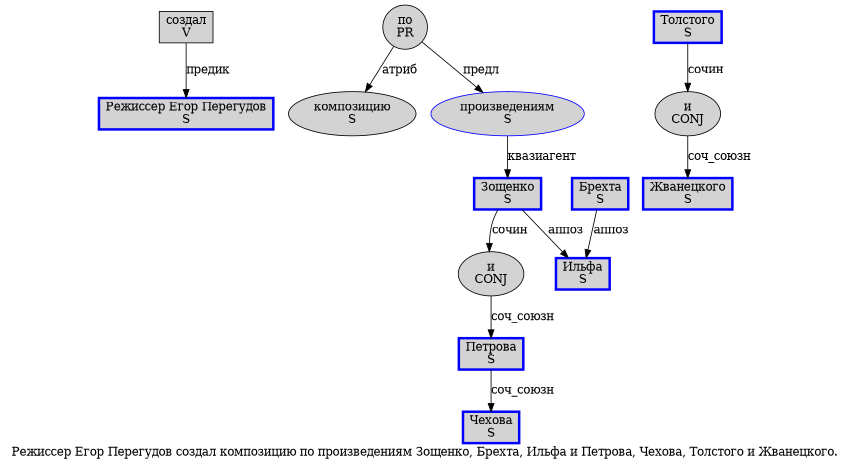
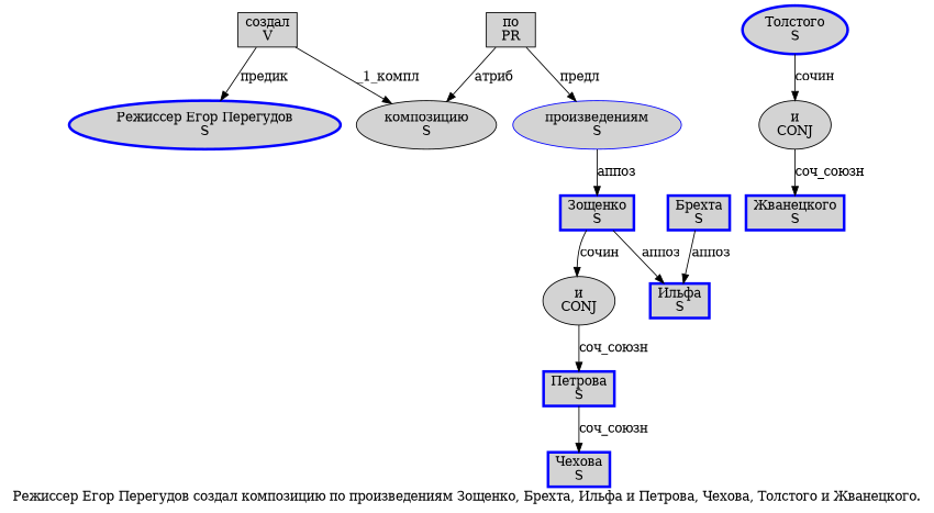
  digraph {
    label="Режиссер Егор Перегудов создал композицию по произведениям Зощенко, Брехта, Ильфа и Петрова, Чехова, Толстого и Жванецкого."
    node [color=blue fillcolor=lightgray penwidth=3 shape=box style=filled]
-   n1 [label="Режиссер Егор Перегудов\nS"]
+   n1 [label="Режиссер Егор Перегудов\nS" shape=ellipse]
    n2 [label="создал\nV" penwidth=1 color=""]
    n3 [label="композицию\nS" penwidth=1 shape=ellipse color=""]
-   n4 [label="по\nPR" penwidth=1 shape=ellipse color=""]
+   n4 [label="по\nPR" penwidth=1 color=""]
    n5 [label="произведениям\nS" penwidth=1 shape=ellipse]
    n6 [label="Зощенко\nS"]
    n7 [label="и\nCONJ" penwidth=1 shape=ellipse color=""]
    n8 [label="Ильфа\nS"]
    n9 [label="Брехта\nS"]
    n10 [label="Петрова\nS"]
    n11 [label="Чехова\nS"]
-   n12 [label="Толстого\nS"]
+   n12 [label="Толстого\nS" shape=ellipse]
    n13 [label="и\nCONJ" penwidth=1 shape=ellipse color=""]
    n14 [label="Жванецкого\nS"]
    n2 -> n1 [label="предик"]
+   n2 -> n3 [label="_1_компл"]
    n4 -> n3 [label="атриб"]
    n4 -> n5 [label="предл"]
-   n5 -> n6 [label="квазиагент"]
+   n5 -> n6 [label="аппоз"]
    n6 -> n7 [label="сочин"]
    n6 -> n8 [label="аппоз"]
    n7 -> n10 [label="соч_союзн"]
    n9 -> n8 [label="аппоз"]
    n10 -> n11 [label="соч_союзн"]
    n12 -> n13 [label="сочин"]
    n13 -> n14 [label="соч_союзн"]
  }
